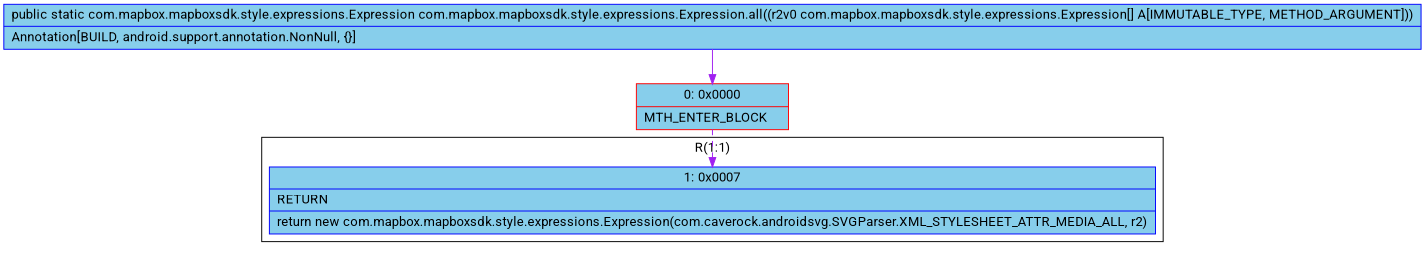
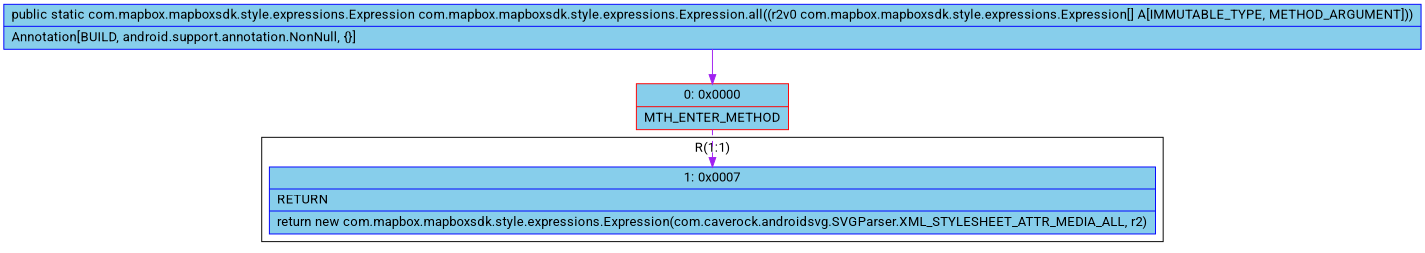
  digraph {
    fontname=Roboto
    node [color=blue shape=record style=filled fillcolor=skyblue fontname=Roboto]
    edge [color=purple fontname=Roboto]
    n1 [label="{1\:\ 0x0007|RETURN\l|return new com.mapbox.mapboxsdk.style.expressions.Expression(com.caverock.androidsvg.SVGParser.XML_STYLESHEET_ATTR_MEDIA_ALL, r2)\l}"]
-   n2 [color=red label="{0\:\ 0x0000|MTH_ENTER_BLOCK\l}"]
+   n2 [color=red label="{0\:\ 0x0000|MTH_ENTER_METHOD\l}"]
    n3 [label="{public static com.mapbox.mapboxsdk.style.expressions.Expression com.mapbox.mapboxsdk.style.expressions.Expression.all((r2v0 com.mapbox.mapboxsdk.style.expressions.Expression[] A[IMMUTABLE_TYPE, METHOD_ARGUMENT]))  | Annotation[BUILD, android.support.annotation.NonNull, \{\}]\l}"]
    subgraph cluster_1 {
      label="R(1:1)"
      n1
    }
    n2 -> n1 [style=dashed]
    n3 -> n2 [style=solid]
  }
